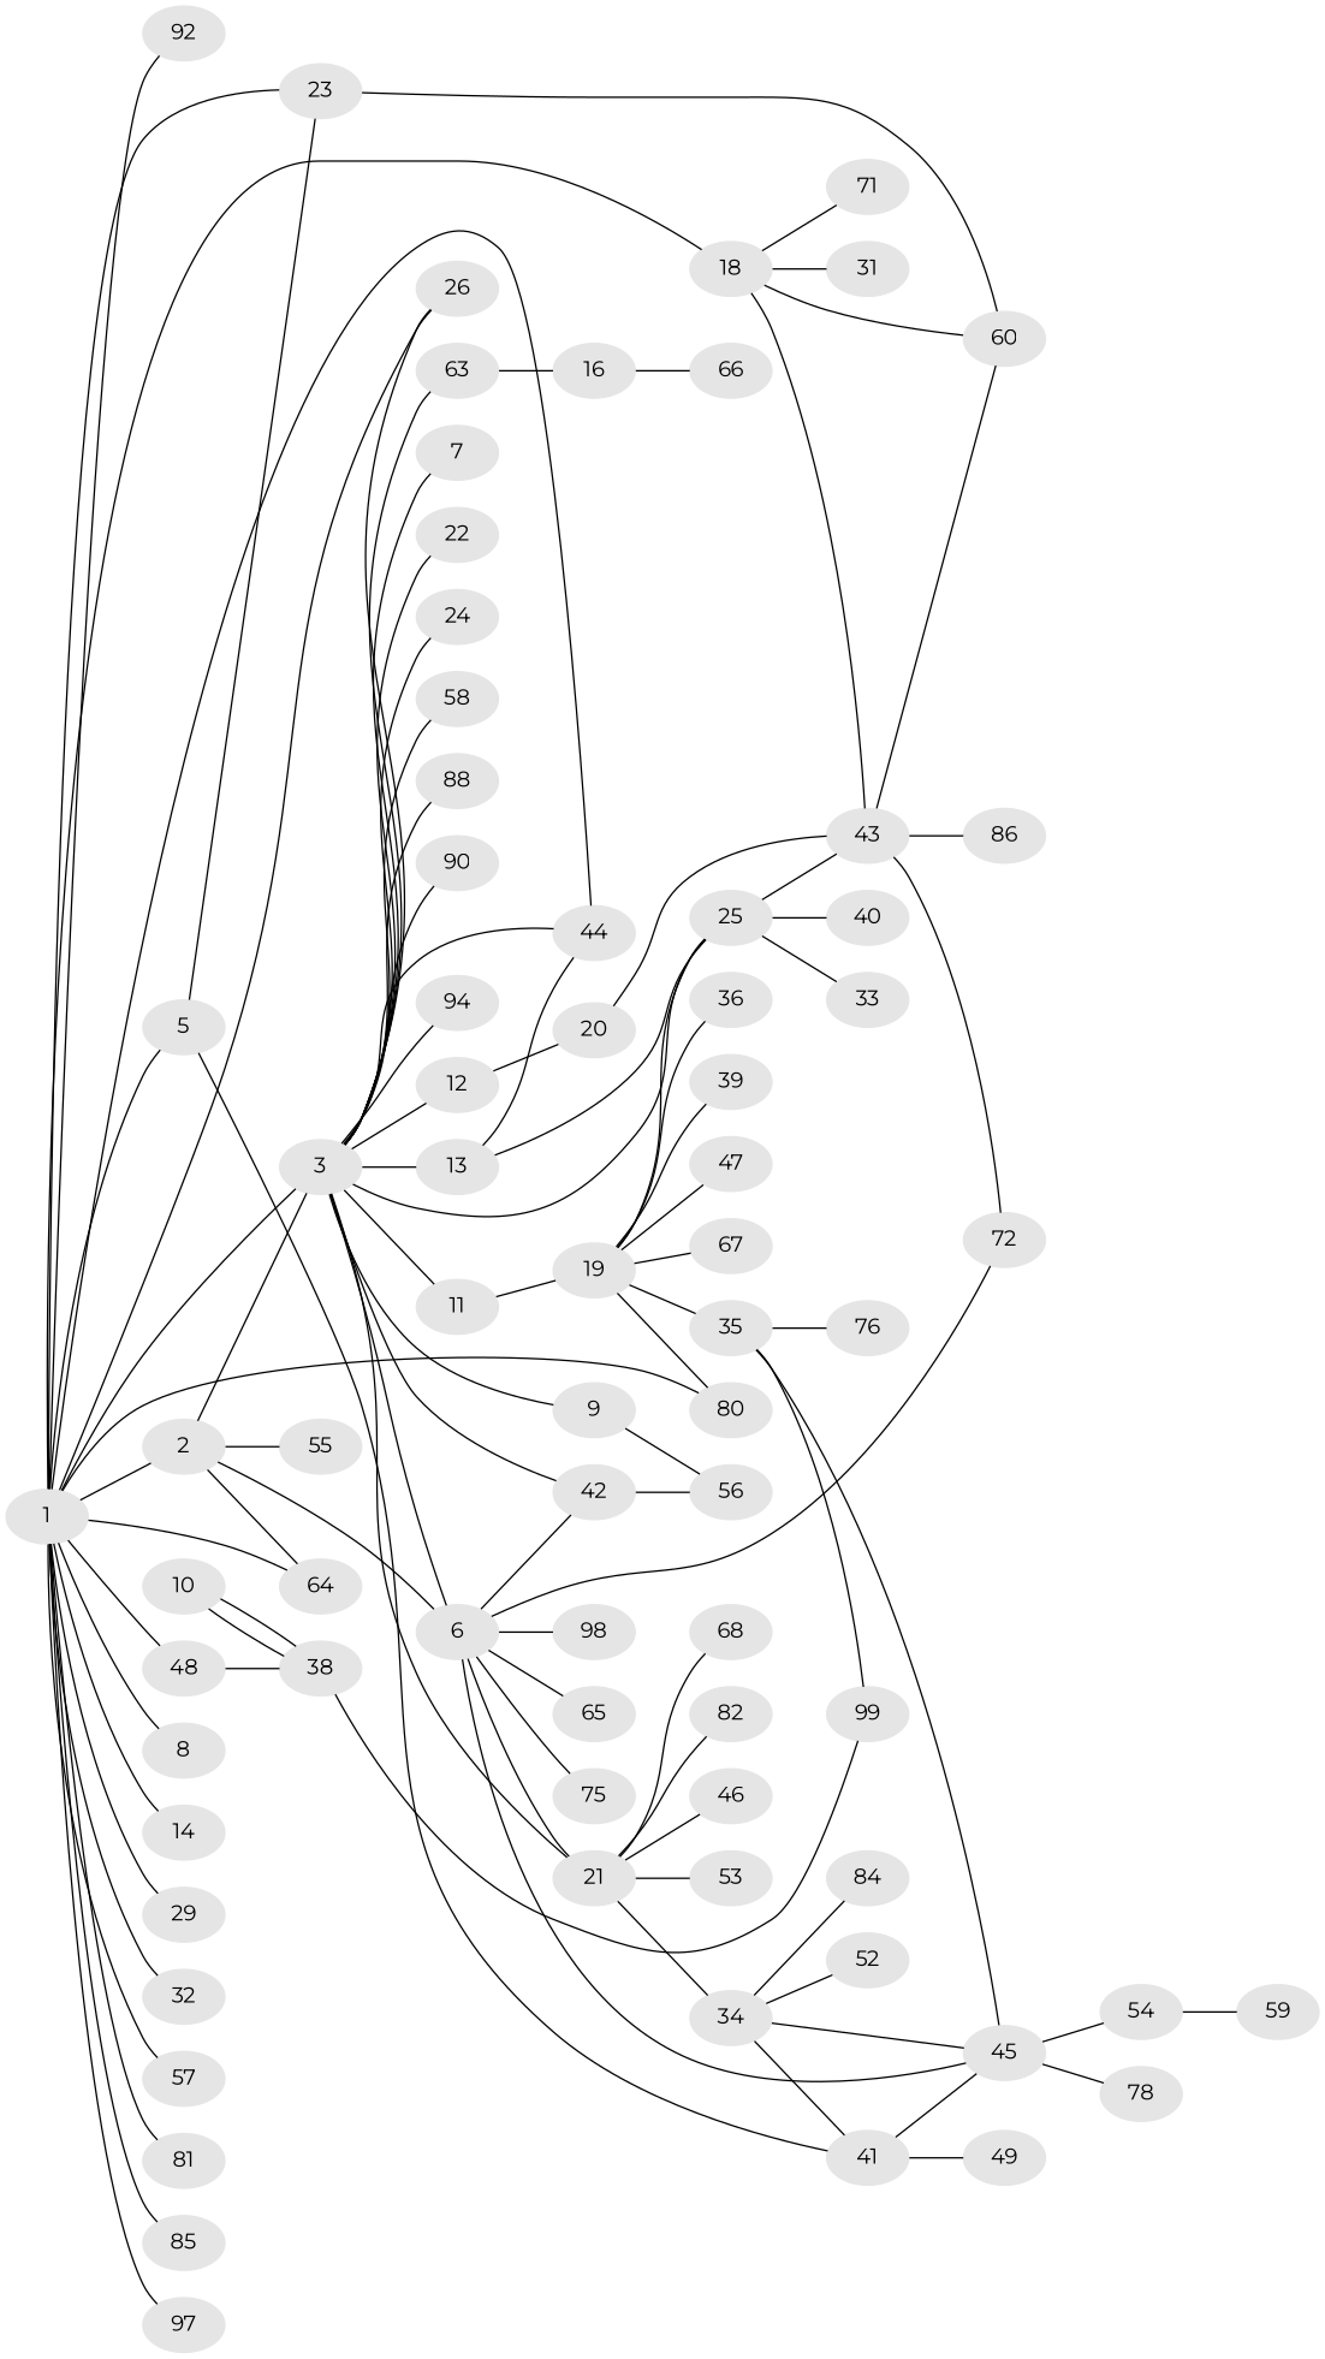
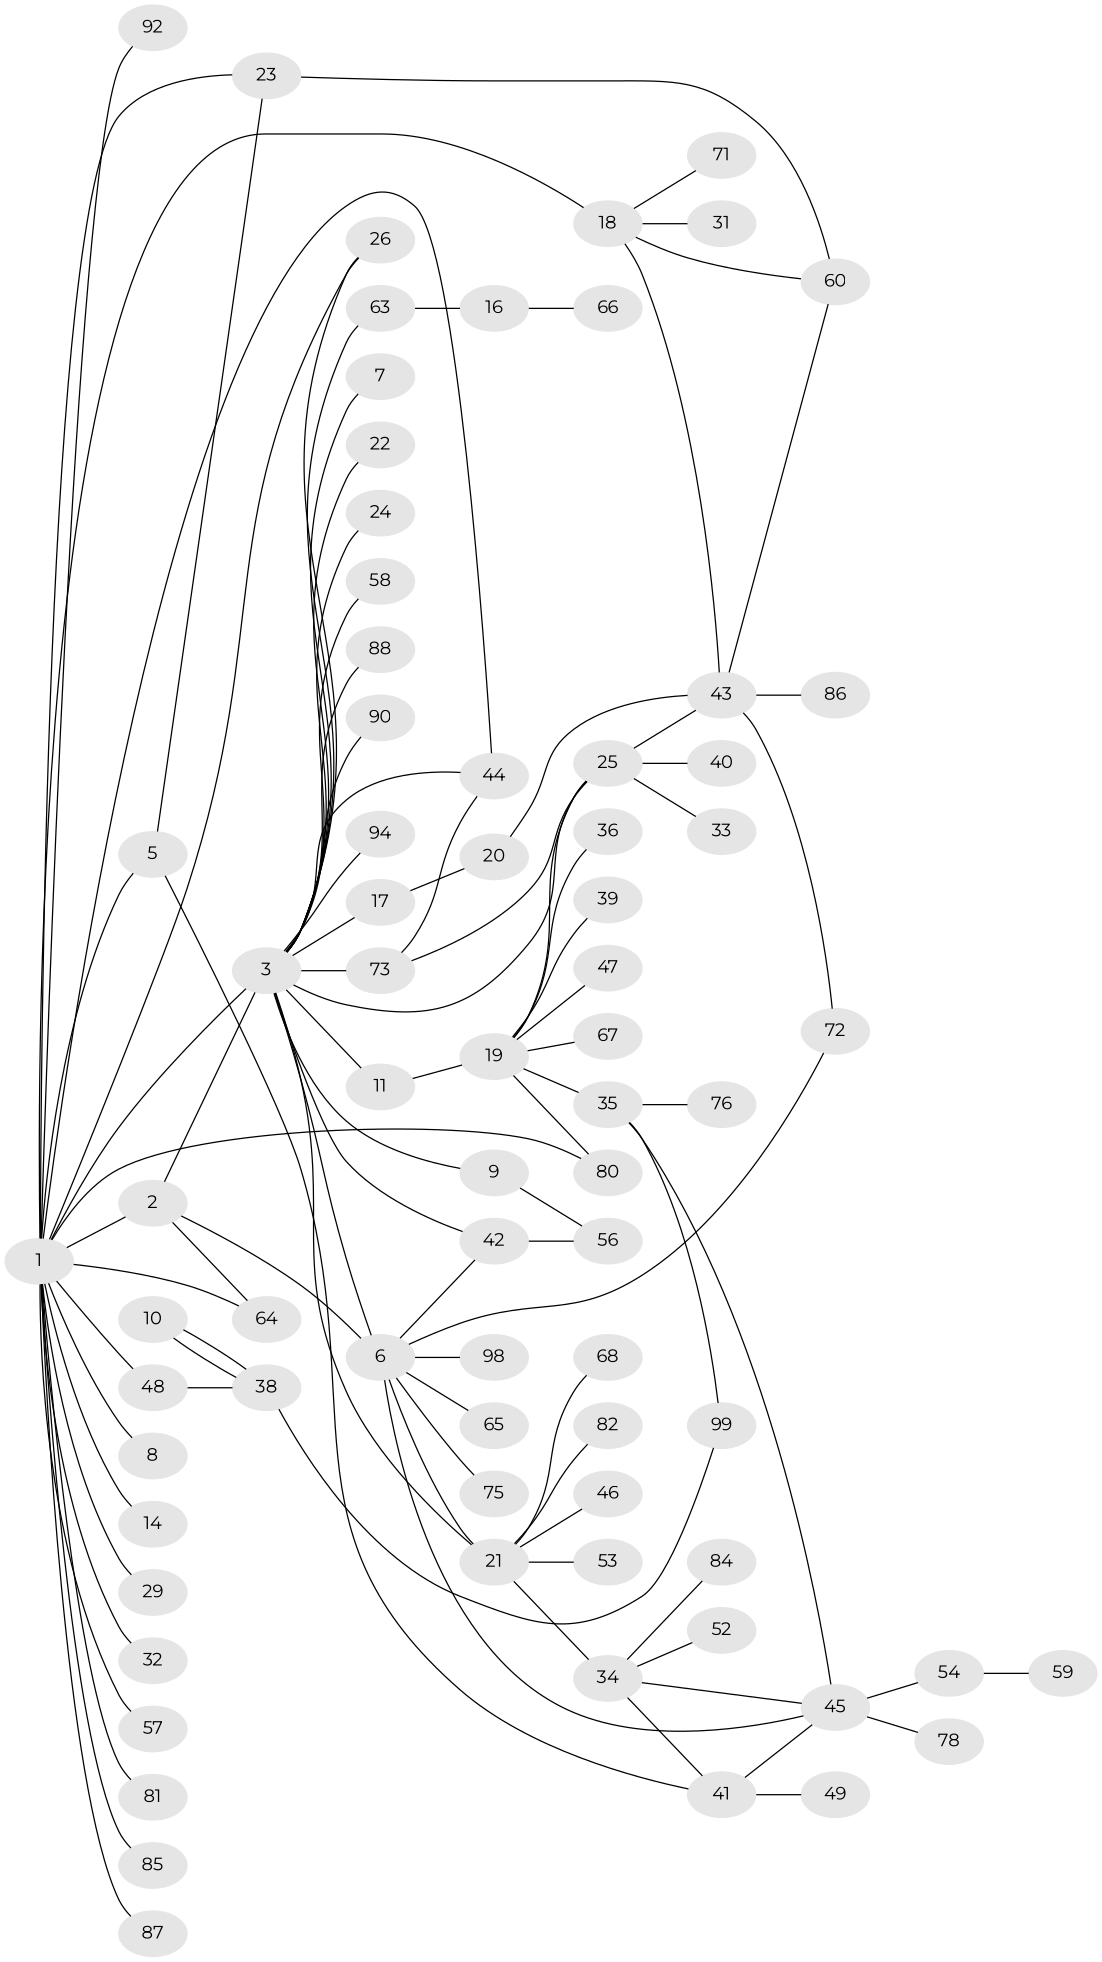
  graph {
    fontname=Montserrat
    rankdir=LR
    node [color=gray90 fontname=Montserrat style=filled]
    edge [fontname=Montserrat]
    1 [super="+96"]
    2
    3 [super="+4"]
    5
    8 [super="+27"]
    14
    18 [super="+30"]
    23 [super="+51"]
    26 [super="+77"]
    n10 [label=48 super="+61"]
    29
    32
    44 [super="+74"]
    57
    64
    80
    81
    85
-   87 [label=97]
+   87
    92
    6 [super="+69"]
-   55
    7
    9
    11 [super="+15"]
-   12
-   13
+   12 [label=17]
+   13 [label=73]
    21 [super="+79"]
    22
    24
    25 [super="+50"]
    42 [super="+83"]
    58
    63
    88
    90
    94 [super="+95"]
    41 [super="+93"]
    38 [super="+91"]
    10
    31
    43 [super="+62"]
    60
    71
    45 [super="+97"]
    65
    72
    75
    98
    56 [super="+89"]
    19 [super="+70"]
    20
    16
    66
    34 [super="+37"]
    46 [super="+100"]
    53
    68
    82
    33
    40 [super="+73"]
    49
    54
    78
    35 [super="+48"]
    36
    39
    47
    67
    99
    86
    76
    52
    84
    59
    1 -- 2
    1 -- 3
    1 -- 5
    1 -- 8
    1 -- 14
    1 -- 18
    1 -- 23
    1 -- 26
    1 -- n10
    1 -- 29
    1 -- 32
    1 -- 44
    1 -- 57
    1 -- 64
    1 -- 80
    1 -- 81
    1 -- 85
    1 -- 87
    1 -- 92
    2 -- 3
    2 -- 64
    2 -- 6
-   2 -- 55
    3 -- 26
    3 -- 44
    3 -- 6
    3 -- 7
    3 -- 9
    3 -- 11
    3 -- 12
    3 -- 13
    3 -- 21 [weight=2]
    3 -- 22
    3 -- 24
    3 -- 25
    3 -- 42 [weight=2]
    3 -- 58
    3 -- 63
    3 -- 88
    3 -- 90
    3 -- 94
    5 -- 23
    5 -- 41
    18 -- 31
    18 -- 43
    18 -- 60
    18 -- 71
    23 -- 60
    n10 -- 38
    6 -- 21
    6 -- 42
    6 -- 45
    6 -- 65
    6 -- 72
    6 -- 75
    6 -- 98
    9 -- 56
    11 -- 19
    12 -- 20
    13 -- 44
    13 -- 25
    21 -- 34
    21 -- 46
    21 -- 53
    21 -- 68
    21 -- 82
    25 -- 43
    25 -- 33
    25 -- 40
    42 -- 56
    63 -- 16
    41 -- 45
    41 -- 49
    38 -- 99
    10 -- 38
    10 -- 38
    43 -- 60
    43 -- 72
    43 -- 86
    45 -- 54
    45 -- 78
    19 -- 80
    19 -- 25
    19 -- 35
    19 -- 36
    19 -- 39
    19 -- 47
    19 -- 67
    20 -- 43
    16 -- 66
    34 -- 41
    34 -- 45
    34 -- 52
    34 -- 84
    54 -- 59
    35 -- 45
    35 -- 99
    35 -- 76
  }
